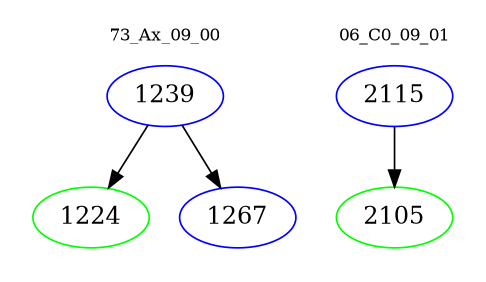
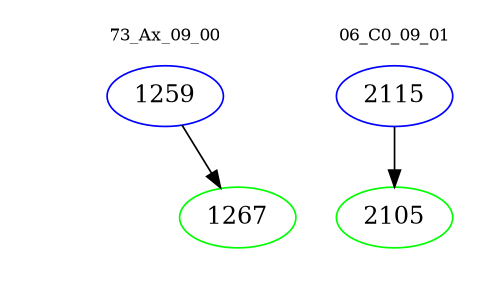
  digraph {
    node [color=green]
    edge [color=black]
-   n1 [color=blue label=1239]
-   n2 [label=1224]
-   n3 [color=blue label=1267]
+   n1 [color=blue label=1259]
+   n3 [label=1267]
    n4 [color=blue label=2115]
    n5 [label=2105]
    subgraph cluster_1 {
      color=white
      fontsize=10
      label="73_Ax_09_00"
      n1
-     n2
      n3
    }
    subgraph cluster_2 {
      color=white
      fontsize=10
      label="06_C0_09_01"
      n4
      n5
    }
-   n1 -> n2
    n1 -> n3
    n4 -> n5
  }
